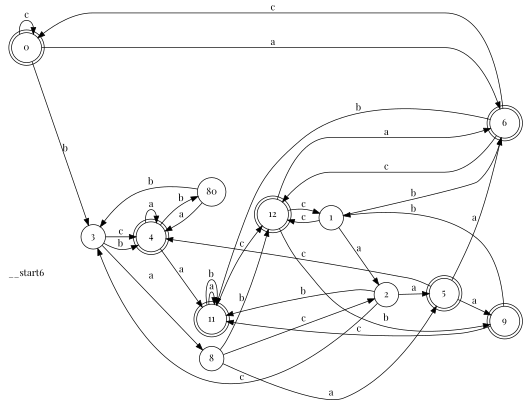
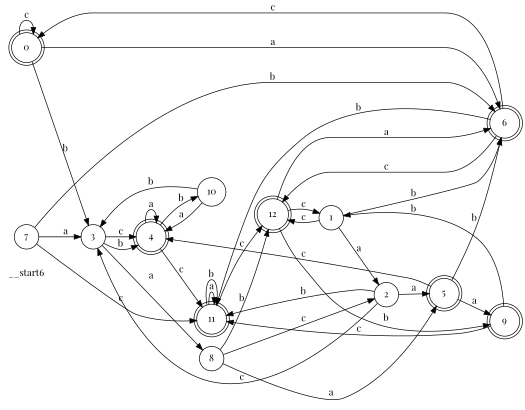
  digraph {
    fontname="Playfair Display"
    rankdir=LR
    node [fontname="Playfair Display" shape=doublecircle color=black fillcolor=white style="rounded,filled"]
    edge [fontname="Playfair Display"]
    n1 [label=__start6 shape=none color="" fillcolor="" style=""]
    n2 [label=0]
    n3 [label=3 shape=circle style=filled]
    n4 [label=6]
    n5 [label=4]
    n6 [label=8 shape=circle style=filled]
    n7 [label=12]
    n8 [label=11]
    n9 [label=1 shape=circle style=filled]
    n10 [label=2 shape=circle style=filled]
    n11 [label=5]
    n12 [label=9]
-   n13 [label=80 shape=circle style=filled]
+   n13 [label=10 shape=circle style=filled]
+   n14 [label=7 shape=circle style=filled]
    n2 -> n2 [label=c]
    n2 -> n3 [label=b]
    n2 -> n4 [label=a]
    n3 -> n5 [label=b]
    n3 -> n5 [label=c]
    n3 -> n6 [label=a]
    n4 -> n2 [label=c]
    n4 -> n7 [label=c]
    n4 -> n8 [label=b]
    n5 -> n5 [label=a]
-   n5 -> n8 [label=a]
+   n5 -> n8 [label=c]
    n5 -> n13 [label=b]
    n6 -> n7 [label=b]
    n6 -> n10 [label=c]
    n6 -> n11 [label=a]
    n7 -> n4 [label=a]
    n7 -> n9 [label=c]
    n7 -> n12 [label=b]
    n8 -> n7 [label=c]
    n8 -> n8 [label=a]
    n8 -> n8 [label=b]
    n9 -> n4 [label=b]
    n9 -> n7 [label=c]
    n9 -> n10 [label=a]
    n10 -> n3 [label=c]
    n10 -> n8 [label=b]
    n10 -> n11 [label=a]
-   n11 -> n4 [label=a]
+   n11 -> n4 [label=b]
    n11 -> n5 [label=c]
    n11 -> n12 [label=a]
    n12 -> n8 [label=c]
    n12 -> n9 [label=b]
    n13 -> n3 [label=b]
    n13 -> n5 [label=a]
+   n14 -> n3 [label=a]
+   n14 -> n4 [label=b]
+   n14 -> n8 [label=c]
  }
